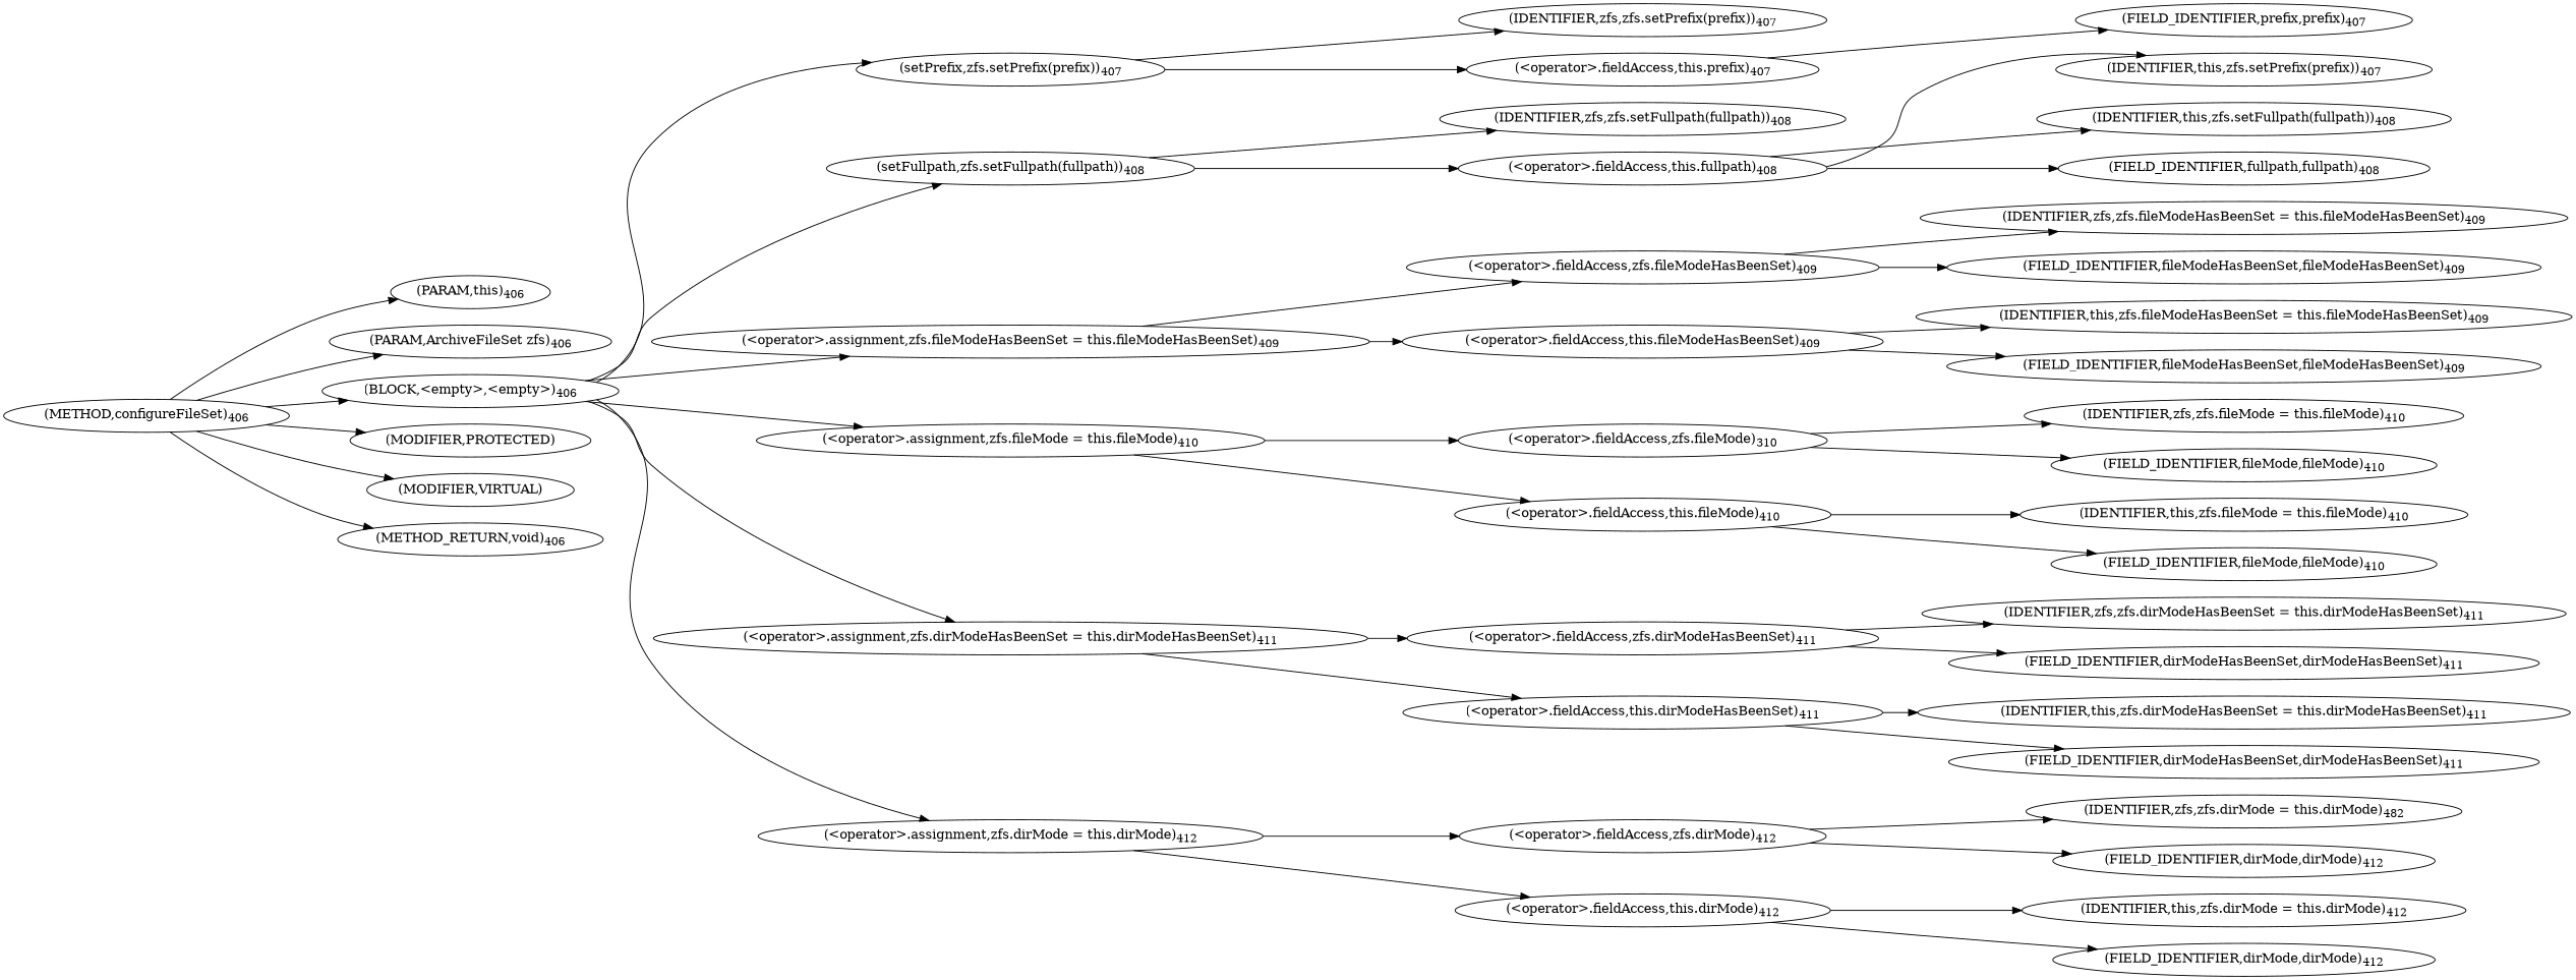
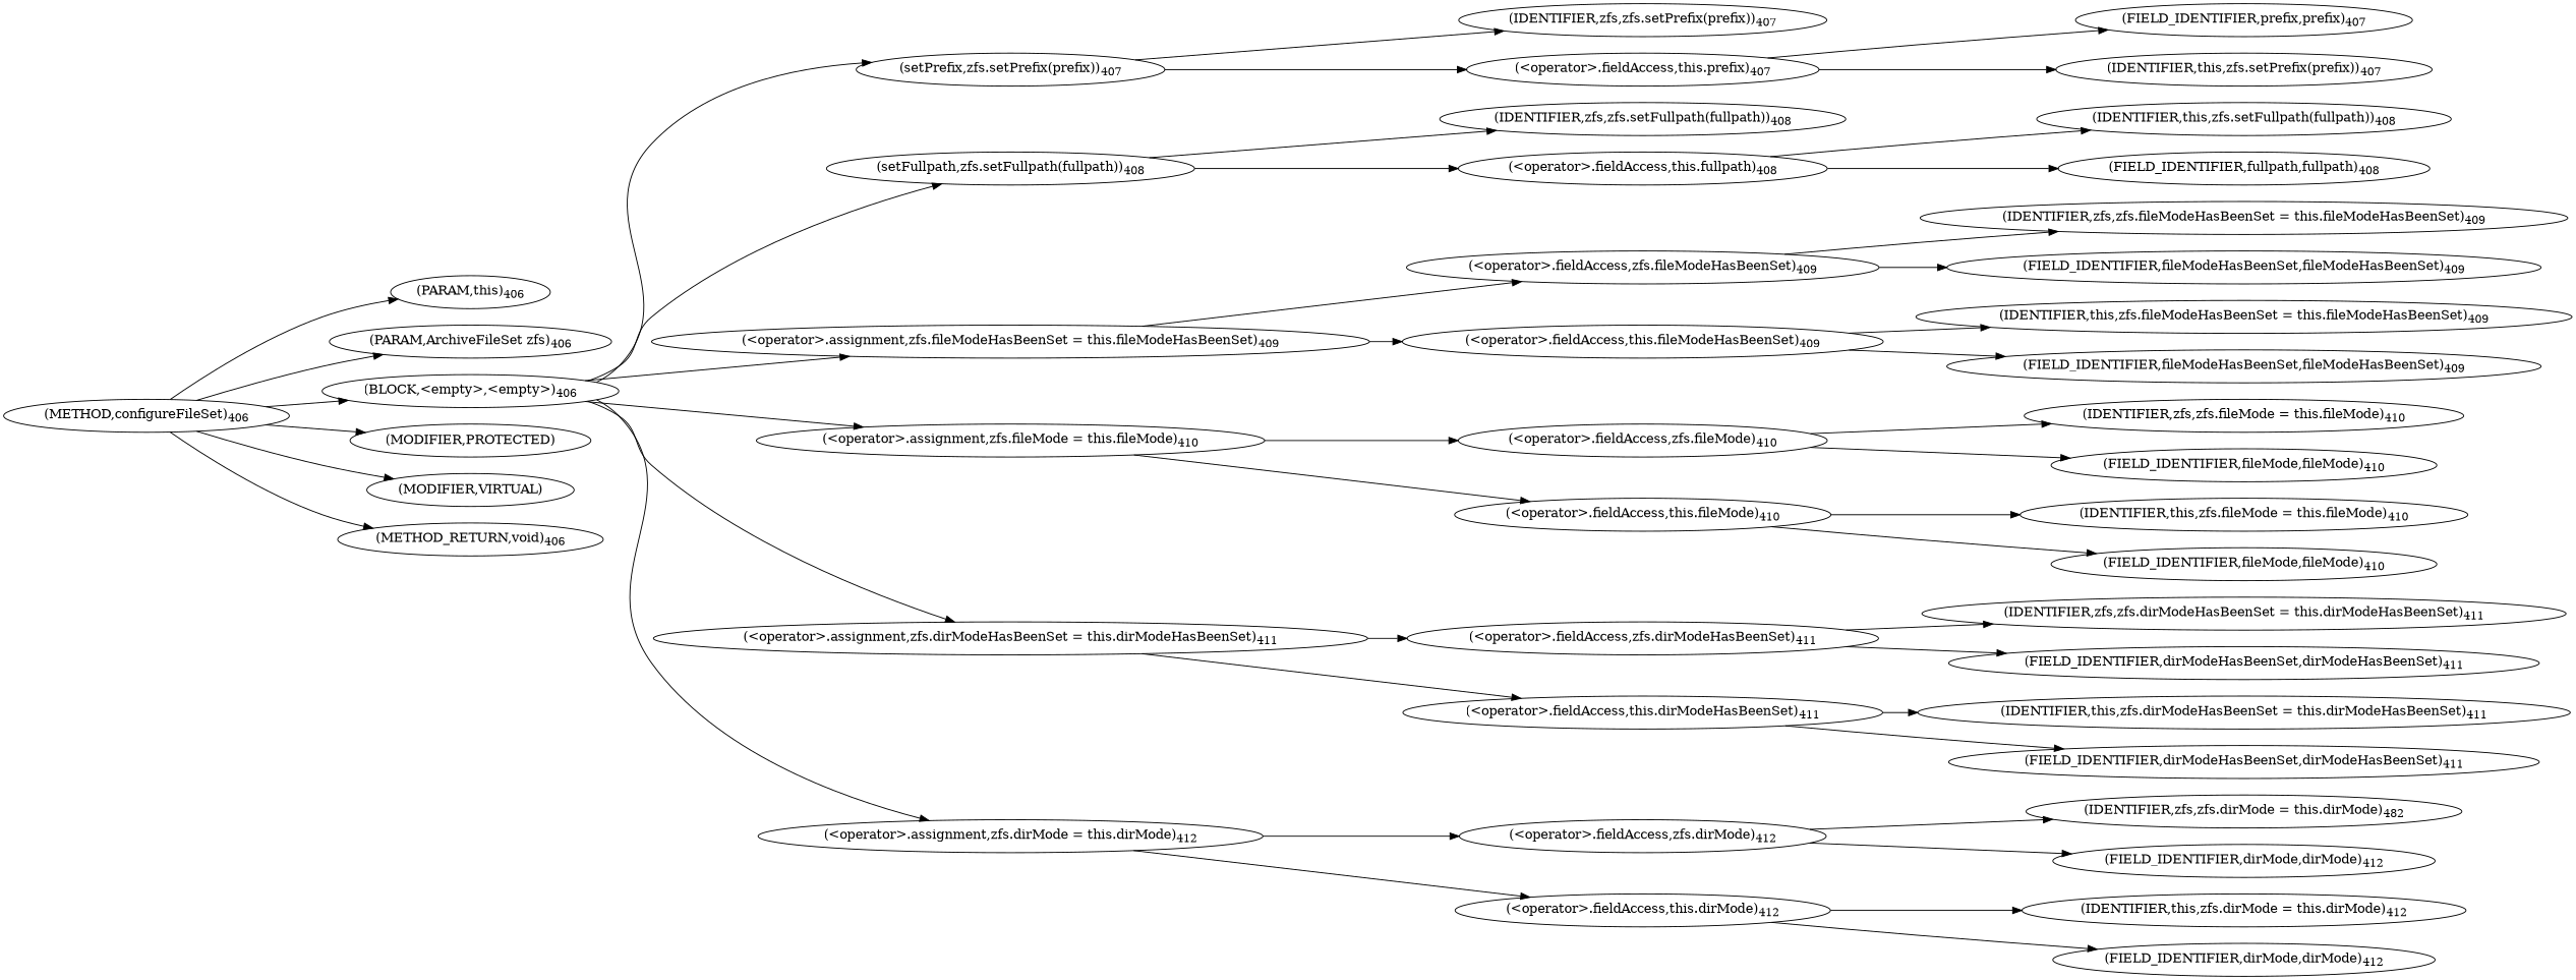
  digraph {
    rankdir=LR
    n1 [label=<(METHOD,configureFileSet)<SUB>406</SUB>>]
    n2 [label=<(PARAM,this)<SUB>406</SUB>>]
    n3 [label=<(PARAM,ArchiveFileSet zfs)<SUB>406</SUB>>]
    n4 [label=<(BLOCK,&lt;empty&gt;,&lt;empty&gt;)<SUB>406</SUB>>]
    n5 [label=<(MODIFIER,PROTECTED)>]
    n6 [label=<(MODIFIER,VIRTUAL)>]
    n7 [label=<(METHOD_RETURN,void)<SUB>406</SUB>>]
    n8 [label=<(setPrefix,zfs.setPrefix(prefix))<SUB>407</SUB>>]
    n9 [label=<(setFullpath,zfs.setFullpath(fullpath))<SUB>408</SUB>>]
    n10 [label=<(&lt;operator&gt;.assignment,zfs.fileModeHasBeenSet = this.fileModeHasBeenSet)<SUB>409</SUB>>]
    n11 [label=<(&lt;operator&gt;.assignment,zfs.fileMode = this.fileMode)<SUB>410</SUB>>]
    n12 [label=<(&lt;operator&gt;.assignment,zfs.dirModeHasBeenSet = this.dirModeHasBeenSet)<SUB>411</SUB>>]
    n13 [label=<(&lt;operator&gt;.assignment,zfs.dirMode = this.dirMode)<SUB>412</SUB>>]
    n14 [label=<(IDENTIFIER,zfs,zfs.setPrefix(prefix))<SUB>407</SUB>>]
    n15 [label=<(&lt;operator&gt;.fieldAccess,this.prefix)<SUB>407</SUB>>]
    n16 [label=<(IDENTIFIER,zfs,zfs.setFullpath(fullpath))<SUB>408</SUB>>]
    n17 [label=<(&lt;operator&gt;.fieldAccess,this.fullpath)<SUB>408</SUB>>]
    n18 [label=<(&lt;operator&gt;.fieldAccess,zfs.fileModeHasBeenSet)<SUB>409</SUB>>]
    n19 [label=<(&lt;operator&gt;.fieldAccess,this.fileModeHasBeenSet)<SUB>409</SUB>>]
-   n20 [label=<(&lt;operator&gt;.fieldAccess,zfs.fileMode)<SUB>310</SUB>>]
+   n20 [label=<(&lt;operator&gt;.fieldAccess,zfs.fileMode)<SUB>410</SUB>>]
    n21 [label=<(&lt;operator&gt;.fieldAccess,this.fileMode)<SUB>410</SUB>>]
    n22 [label=<(&lt;operator&gt;.fieldAccess,zfs.dirModeHasBeenSet)<SUB>411</SUB>>]
    n23 [label=<(&lt;operator&gt;.fieldAccess,this.dirModeHasBeenSet)<SUB>411</SUB>>]
    n24 [label=<(&lt;operator&gt;.fieldAccess,zfs.dirMode)<SUB>412</SUB>>]
    n25 [label=<(&lt;operator&gt;.fieldAccess,this.dirMode)<SUB>412</SUB>>]
    n26 [label=<(IDENTIFIER,this,zfs.setPrefix(prefix))<SUB>407</SUB>>]
    n27 [label=<(FIELD_IDENTIFIER,prefix,prefix)<SUB>407</SUB>>]
    n28 [label=<(IDENTIFIER,this,zfs.setFullpath(fullpath))<SUB>408</SUB>>]
    n29 [label=<(FIELD_IDENTIFIER,fullpath,fullpath)<SUB>408</SUB>>]
    n30 [label=<(IDENTIFIER,zfs,zfs.fileModeHasBeenSet = this.fileModeHasBeenSet)<SUB>409</SUB>>]
    n31 [label=<(FIELD_IDENTIFIER,fileModeHasBeenSet,fileModeHasBeenSet)<SUB>409</SUB>>]
    n32 [label=<(IDENTIFIER,this,zfs.fileModeHasBeenSet = this.fileModeHasBeenSet)<SUB>409</SUB>>]
    n33 [label=<(FIELD_IDENTIFIER,fileModeHasBeenSet,fileModeHasBeenSet)<SUB>409</SUB>>]
    n34 [label=<(IDENTIFIER,zfs,zfs.fileMode = this.fileMode)<SUB>410</SUB>>]
    n35 [label=<(FIELD_IDENTIFIER,fileMode,fileMode)<SUB>410</SUB>>]
    n36 [label=<(IDENTIFIER,this,zfs.fileMode = this.fileMode)<SUB>410</SUB>>]
    n37 [label=<(FIELD_IDENTIFIER,fileMode,fileMode)<SUB>410</SUB>>]
    n38 [label=<(IDENTIFIER,zfs,zfs.dirModeHasBeenSet = this.dirModeHasBeenSet)<SUB>411</SUB>>]
    n39 [label=<(FIELD_IDENTIFIER,dirModeHasBeenSet,dirModeHasBeenSet)<SUB>411</SUB>>]
    n40 [label=<(IDENTIFIER,this,zfs.dirModeHasBeenSet = this.dirModeHasBeenSet)<SUB>411</SUB>>]
    n41 [label=<(FIELD_IDENTIFIER,dirModeHasBeenSet,dirModeHasBeenSet)<SUB>411</SUB>>]
    n42 [label=<(IDENTIFIER,zfs,zfs.dirMode = this.dirMode)<SUB>482</SUB>>]
    n43 [label=<(FIELD_IDENTIFIER,dirMode,dirMode)<SUB>412</SUB>>]
    n44 [label=<(IDENTIFIER,this,zfs.dirMode = this.dirMode)<SUB>412</SUB>>]
    n45 [label=<(FIELD_IDENTIFIER,dirMode,dirMode)<SUB>412</SUB>>]
    n1 -> n2
    n1 -> n3
    n1 -> n4
    n1 -> n5
    n1 -> n6
    n1 -> n7
    n4 -> n8
    n4 -> n9
    n4 -> n10
    n4 -> n11
    n4 -> n12
    n4 -> n13
    n8 -> n14
    n8 -> n15
    n9 -> n16
    n9 -> n17
    n10 -> n18
    n10 -> n19
    n11 -> n20
    n11 -> n21
    n12 -> n22
    n12 -> n23
    n13 -> n24
    n13 -> n25
-   n17 -> n26
+   n15 -> n26
    n15 -> n27
    n17 -> n28
    n17 -> n29
    n18 -> n30
    n18 -> n31
    n19 -> n32
    n19 -> n33
    n20 -> n34
    n20 -> n35
    n21 -> n36
    n21 -> n37
    n22 -> n38
    n22 -> n39
    n23 -> n40
    n23 -> n41
    n24 -> n42
    n24 -> n43
    n25 -> n44
    n25 -> n45
  }
